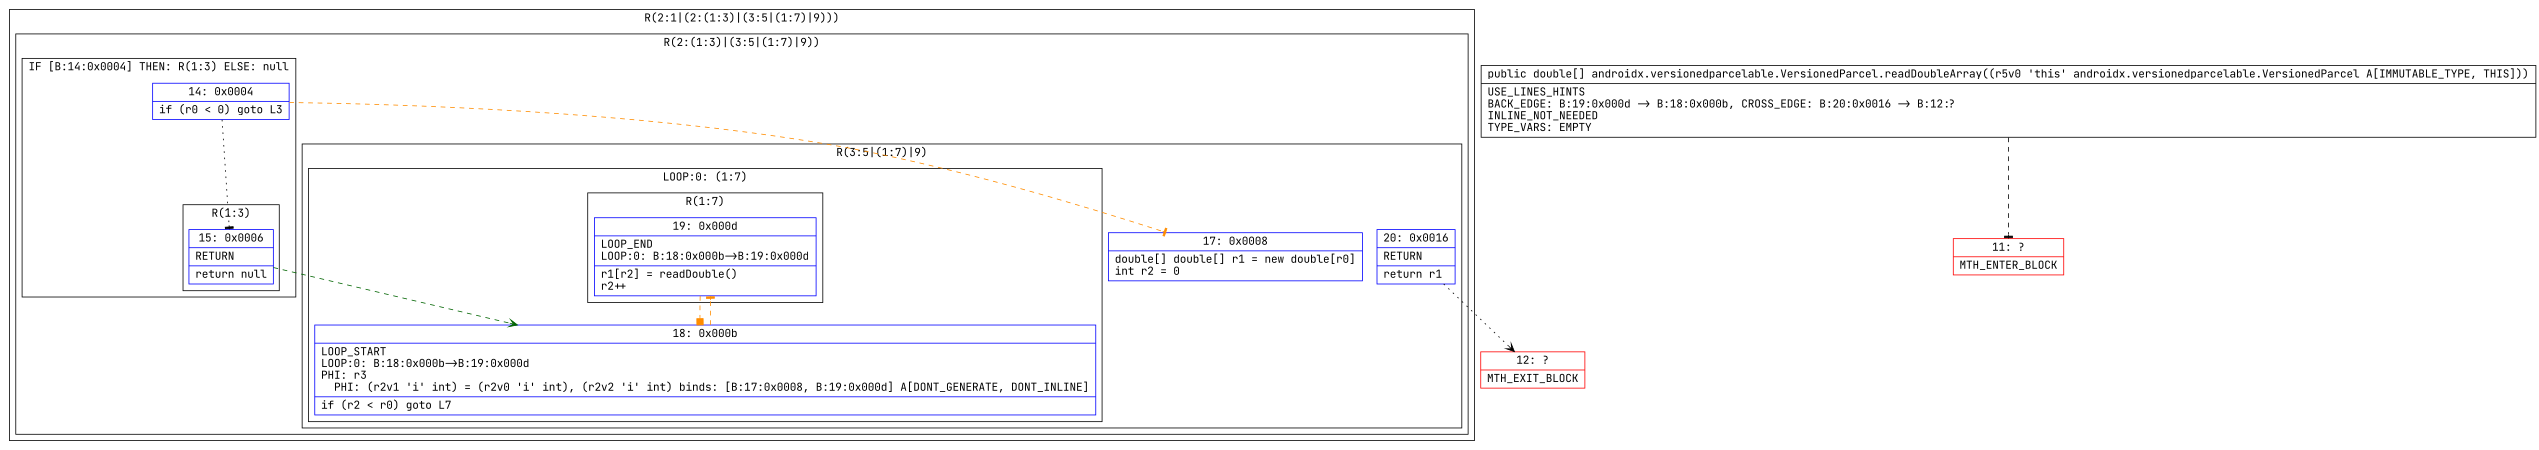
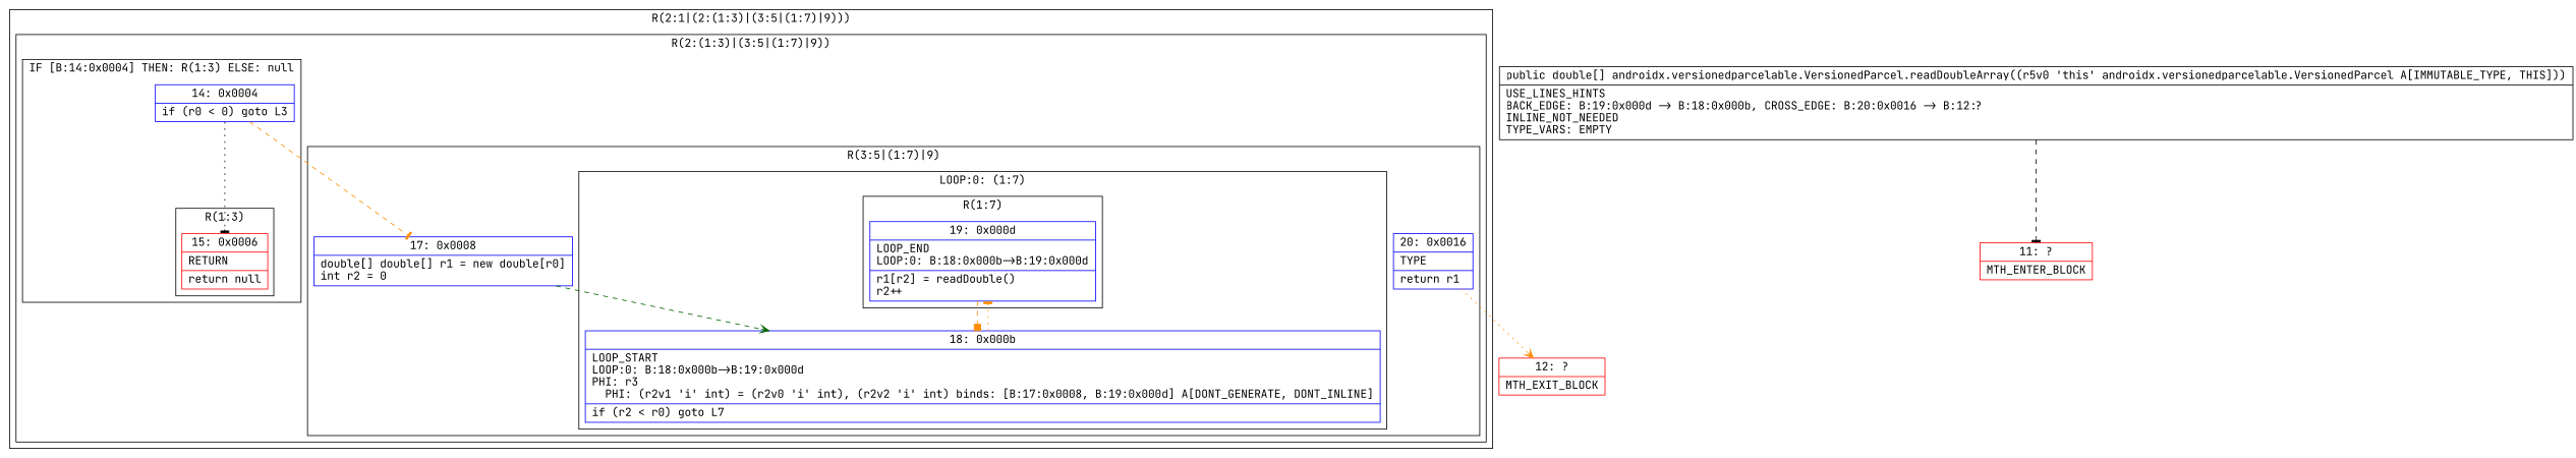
  digraph {
    fontname="JetBrains Mono"
    node [color=blue fontname="JetBrains Mono" shape=record]
    edge [arrowhead=tee color=darkorange fontname="JetBrains Mono" style=dashed]
-   n1 [label="{15\:\ 0x0006|RETURN\l|return null\l}"]
+   n1 [color=red label="{15\:\ 0x0006|RETURN\l|return null\l}"]
    n2 [label="{14\:\ 0x0004|if (r0 \< 0) goto L3\l}"]
    n3 [label="{19\:\ 0x000d|LOOP_END\lLOOP:0: B:18:0x000b\-\>B:19:0x000d\l|r1[r2] = readDouble()\lr2++\l}"]
    n4 [label="{18\:\ 0x000b|LOOP_START\lLOOP:0: B:18:0x000b\-\>B:19:0x000d\lPHI: r3 \l  PHI: (r2v1 'i' int) = (r2v0 'i' int), (r2v2 'i' int) binds: [B:17:0x0008, B:19:0x000d] A[DONT_GENERATE, DONT_INLINE]\l|if (r2 \< r0) goto L7\l}"]
    n5 [label="{17\:\ 0x0008|double[] double[] r1 = new double[r0]\lint r2 = 0\l}"]
-   n6 [label="{20\:\ 0x0016|RETURN\l|return r1\l}"]
+   n6 [label="{20\:\ 0x0016|TYPE\l|return r1\l}"]
    n7 [color=red label="{12\:\ ?|MTH_EXIT_BLOCK\l}"]
    n8 [color=red label="{11\:\ ?|MTH_ENTER_BLOCK\l}"]
    n9 [label="{public double[] androidx.versionedparcelable.VersionedParcel.readDoubleArray((r5v0 'this' androidx.versionedparcelable.VersionedParcel A[IMMUTABLE_TYPE, THIS]))  | USE_LINES_HINTS\lBACK_EDGE: B:19:0x000d \-\> B:18:0x000b, CROSS_EDGE: B:20:0x0016 \-\> B:12:?\lINLINE_NOT_NEEDED\lTYPE_VARS: EMPTY\l}" color=""]
    subgraph cluster_1 {
      label="R(2:1|(2:(1:3)|(3:5|(1:7)|9)))"
      subgraph cluster_2 {
        label="R(2:(1:3)|(3:5|(1:7)|9))"
        subgraph cluster_3 {
          label="IF [B:14:0x0004] THEN: R(1:3) ELSE: null"
          n2
          subgraph cluster_4 {
            label="R(1:3)"
            n1
          }
        }
        subgraph cluster_5 {
          label="R(3:5|(1:7)|9)"
          n5
          n6
          subgraph cluster_6 {
            label="LOOP:0: (1:7)"
            n4
            subgraph cluster_7 {
              label="R(1:7)"
              n3
            }
          }
        }
      }
    }
    n2 -> n1 [color=black style=dotted]
    n2 -> n5
    n3 -> n4 [arrowhead=box]
-   n4 -> n3
-   n1 -> n4 [arrowhead=vee color=darkgreen]
-   n6 -> n7 [arrowhead=vee color=black style=dotted]
+   n4 -> n3 [style=dotted]
+   n5 -> n4 [arrowhead=vee color=darkgreen]
+   n6 -> n7 [arrowhead=vee style=dotted]
    n9 -> n8 [color=black]
  }
